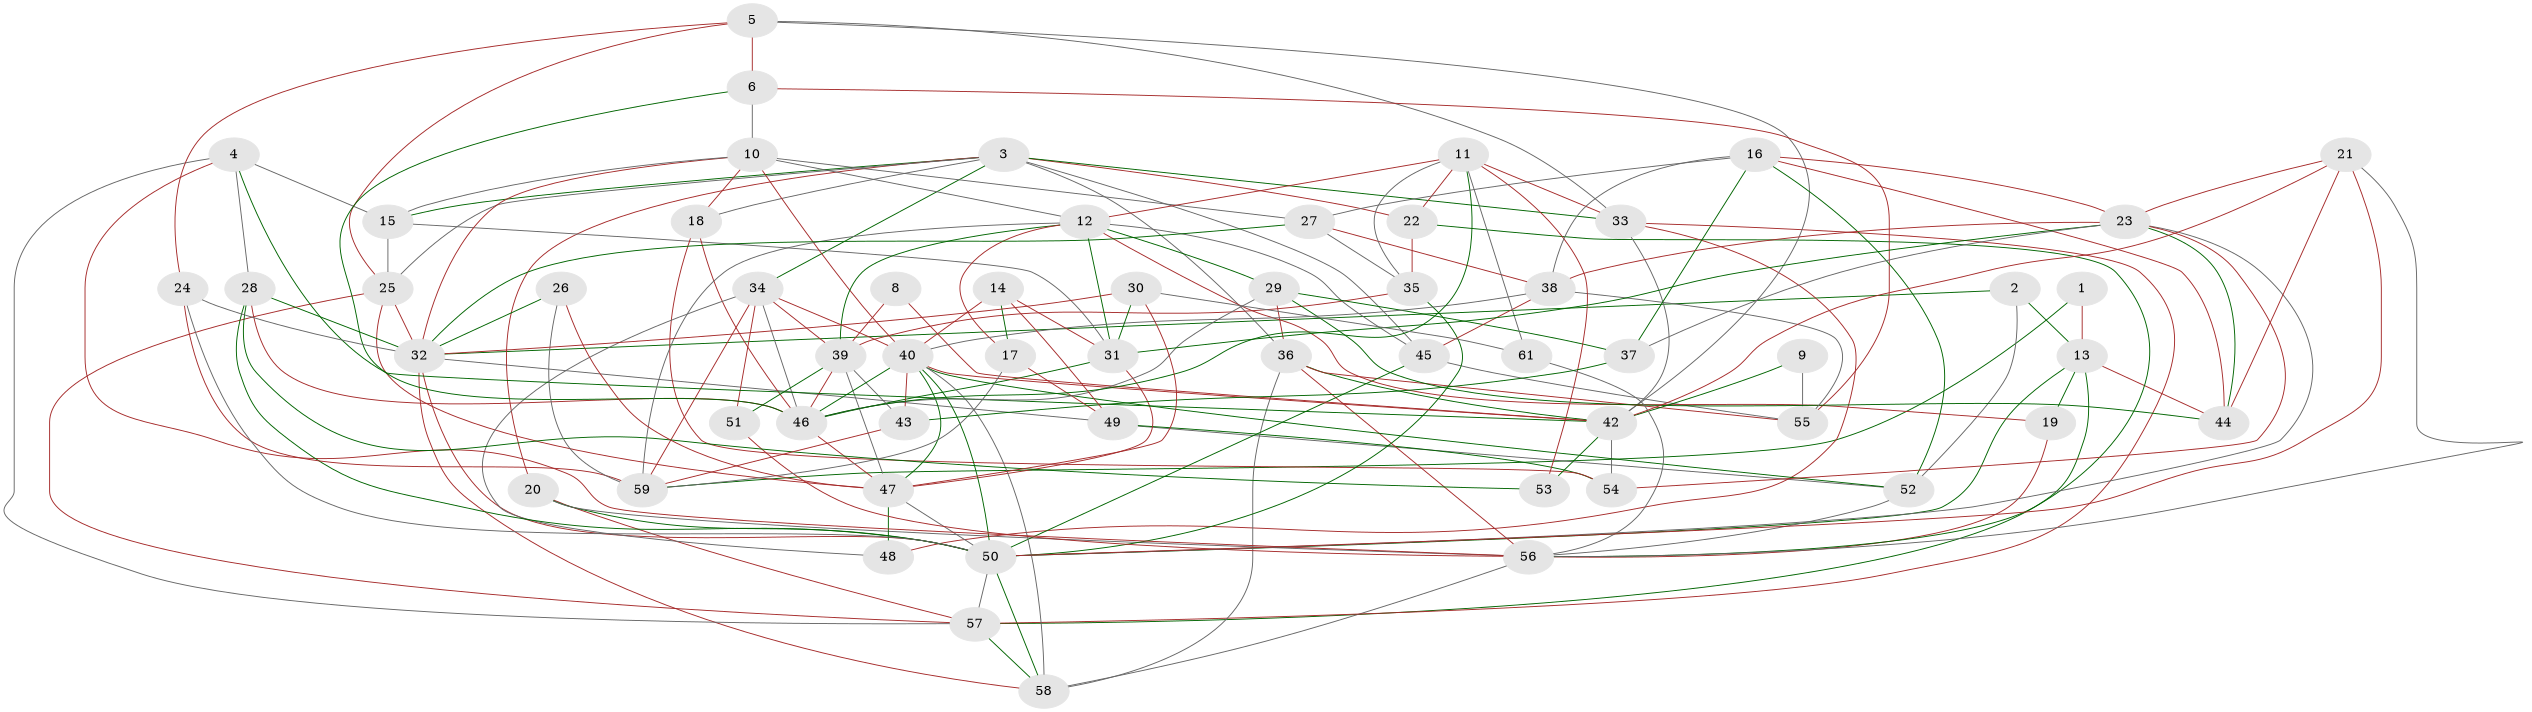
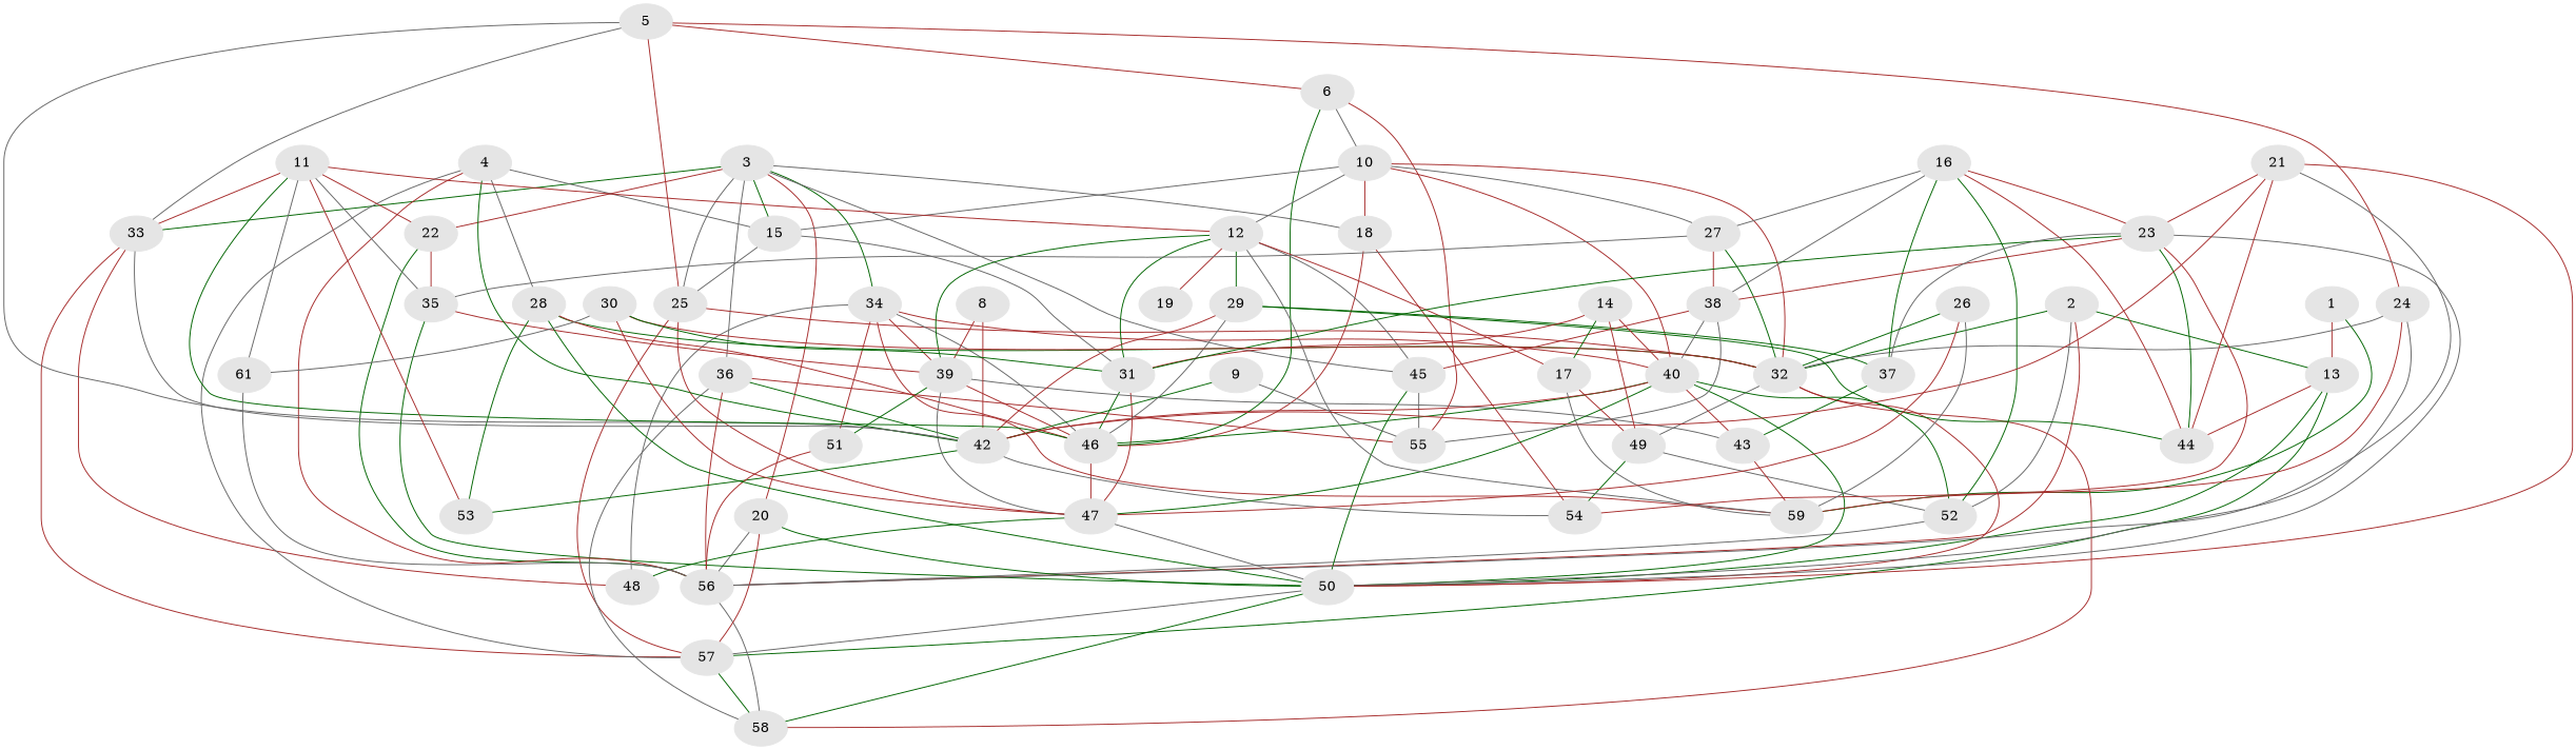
  graph {
    node [color=gray90 style=filled]
    edge [color=brown weight=1.0]
    1
    13
    59
    57
    19
    44
    50
    2
    32
    52
    49
    58
    56
    3
    15
    18
    20
    22
    25
    33
    34
    36
    45
    31
    46
    54
    35
    47
    42
    48
    39
    40
    51
    55
    4
    28
    53
    5
    6
    24
    10
    12
    27
    8
    43
    9
    17
    29
    38
    11
    n51 [label=61]
    37
    14
    16
    23
    21
    26
    30
    1 -- 13
    1 -- 59 [color=darkgreen]
    13 -- 57 [color=darkgreen]
-   13 -- 19 [color=darkgreen]
    13 -- 44
    13 -- 50 [color=darkgreen]
    57 -- 58 [color=darkgreen]
-   19 -- 56
+   2 -- 56
    50 -- 57 [color=gray40]
    50 -- 58 [color=darkgreen]
    2 -- 13 [color=darkgreen]
    2 -- 32 [color=darkgreen]
    2 -- 52 [color=gray40]
    32 -- 50
    32 -- 49 [color=gray40]
    32 -- 58
    52 -- 56 [color=gray40]
    49 -- 52 [color=gray40]
    49 -- 54 [color=darkgreen]
    56 -- 58 [color=gray40]
    3 -- 15 [color=darkgreen]
    3 -- 18 [color=gray40]
    3 -- 20
    3 -- 22
    3 -- 25 [color=gray40]
    3 -- 33 [color=darkgreen weight=2.0]
    3 -- 34 [color=darkgreen]
    3 -- 36 [color=gray40]
    3 -- 45 [color=gray40]
    15 -- 25 [color=gray40]
    15 -- 31 [color=gray40]
    18 -- 46
    18 -- 54
    20 -- 57
    20 -- 50 [color=darkgreen]
    20 -- 56 [color=gray40]
    22 -- 56 [color=darkgreen]
    22 -- 35
    25 -- 57
    25 -- 32
    25 -- 47
    33 -- 57
    33 -- 42 [color=gray40]
    33 -- 48
    34 -- 59
    34 -- 46 [color=gray40]
    34 -- 48 [color=gray40]
    34 -- 39
    34 -- 40
    34 -- 51
    36 -- 58 [color=gray40]
    36 -- 56
    36 -- 42 [color=darkgreen]
    36 -- 55
    45 -- 50 [color=darkgreen]
    45 -- 55 [color=gray40]
    31 -- 46 [color=darkgreen]
    31 -- 47
    46 -- 47
    35 -- 50 [color=darkgreen]
    35 -- 39
    47 -- 50 [color=gray40]
    47 -- 48 [color=darkgreen]
    42 -- 54 [color=gray40]
    42 -- 53 [color=darkgreen]
    39 -- 46
    39 -- 47 [color=gray40]
    39 -- 51 [color=darkgreen]
    39 -- 43 [color=gray40]
    40 -- 50 [color=darkgreen]
    40 -- 52 [color=darkgreen]
-   40 -- 58 [color=gray40]
    40 -- 46 [color=darkgreen]
    40 -- 47 [color=darkgreen]
    40 -- 42
    40 -- 43
    51 -- 56
    4 -- 57 [color=gray40]
    4 -- 56
    4 -- 15 [color=gray40]
    4 -- 42 [color=darkgreen]
    4 -- 28 [color=gray40]
    28 -- 50 [color=darkgreen]
    28 -- 32 [color=darkgreen]
    28 -- 46
    28 -- 53 [color=darkgreen]
    5 -- 25
    5 -- 33 [color=gray40]
    5 -- 42 [color=gray40]
    5 -- 6
    5 -- 24
    6 -- 46 [color=darkgreen]
    6 -- 55
    6 -- 10 [color=gray40]
    24 -- 59 [weight=2.0]
    24 -- 50 [color=gray40]
    24 -- 32 [color=gray40]
    10 -- 32
    10 -- 15 [color=gray40]
    10 -- 18
    10 -- 40
    10 -- 12 [color=gray40]
    10 -- 27 [color=gray40]
    12 -- 59 [color=gray40]
    12 -- 19
    12 -- 45 [color=gray40]
    12 -- 31 [color=darkgreen]
    12 -- 39 [color=darkgreen]
    12 -- 17
    12 -- 29 [color=darkgreen]
    27 -- 32 [color=darkgreen]
    27 -- 35 [color=gray40]
    27 -- 38
    8 -- 42
    8 -- 39
    43 -- 59
    9 -- 42 [color=darkgreen]
    9 -- 55 [color=gray40]
    17 -- 59 [color=gray40]
    17 -- 49
    29 -- 44 [color=darkgreen]
    29 -- 46 [color=gray40]
-   29 -- 36 [weight=2.0]
+   29 -- 42 [weight=2.0]
    29 -- 37 [color=darkgreen]
    38 -- 45
    38 -- 40 [color=gray40]
    38 -- 55 [color=gray40]
    11 -- 22
    11 -- 33
    11 -- 46 [color=darkgreen]
    11 -- 35 [color=gray40]
    11 -- 53
    11 -- 12
    11 -- n51 [color=gray40]
    n51 -- 56 [color=gray40]
    37 -- 43 [color=darkgreen]
    14 -- 49
    14 -- 31
    14 -- 40
    14 -- 17 [color=darkgreen]
    16 -- 44
    16 -- 52 [color=darkgreen]
    16 -- 27 [color=gray40]
    16 -- 38 [color=gray40]
    16 -- 37 [color=darkgreen]
    16 -- 23
    23 -- 44 [color=darkgreen]
    23 -- 50 [color=gray40]
    23 -- 31 [color=darkgreen]
    23 -- 54
    23 -- 38
    23 -- 37 [color=gray40]
    21 -- 44
    21 -- 50
    21 -- 56 [color=gray40]
    21 -- 42
    21 -- 23
    26 -- 59 [color=gray40]
    26 -- 32 [color=darkgreen]
    26 -- 47
    30 -- 32
    30 -- 31 [color=darkgreen]
    30 -- 47
    30 -- n51 [color=gray40]
  }
